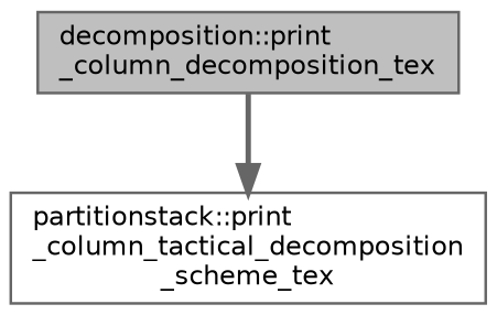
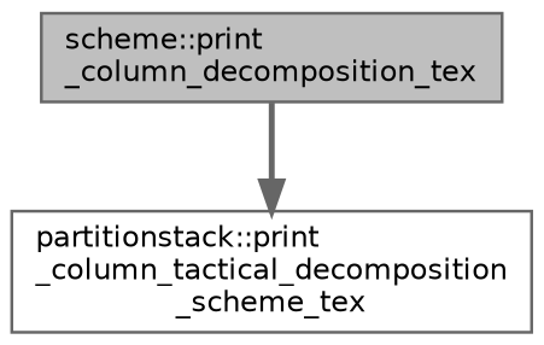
  digraph {
    rankdir=TB
    node [color=gray40 fontname=Helvetica fontsize=10 shape=record style=filled]
-   n1 [fillcolor=grey75 fontcolor=black height=0.2 label="decomposition::print\l_column_decomposition_tex" width=0.4]
+   n1 [fillcolor=grey75 fontcolor=black height=0.2 label="scheme::print\l_column_decomposition_tex" width=0.4]
    n2 [fillcolor=white height=0.2 label="partitionstack::print\l_column_tactical_decomposition\l_scheme_tex" width=0.4]
    n1 -> n2 [color=gray40 fontname=Helvetica fontsize=10 labelfontname=Helvetica labelfontsize=10 style=bold]
  }
